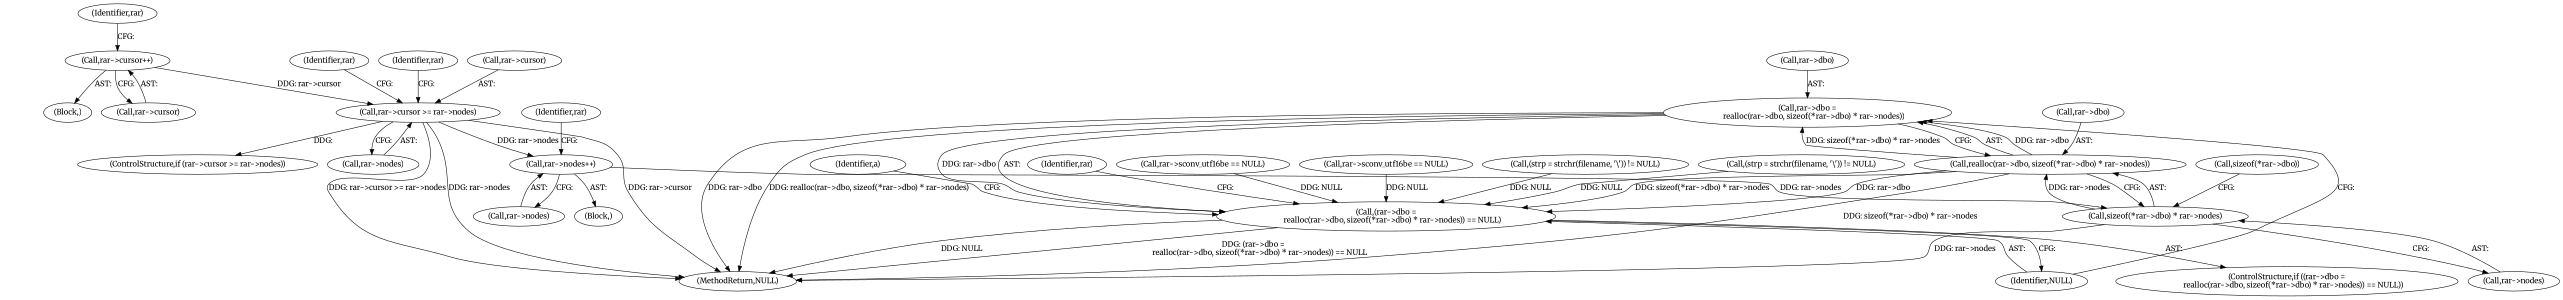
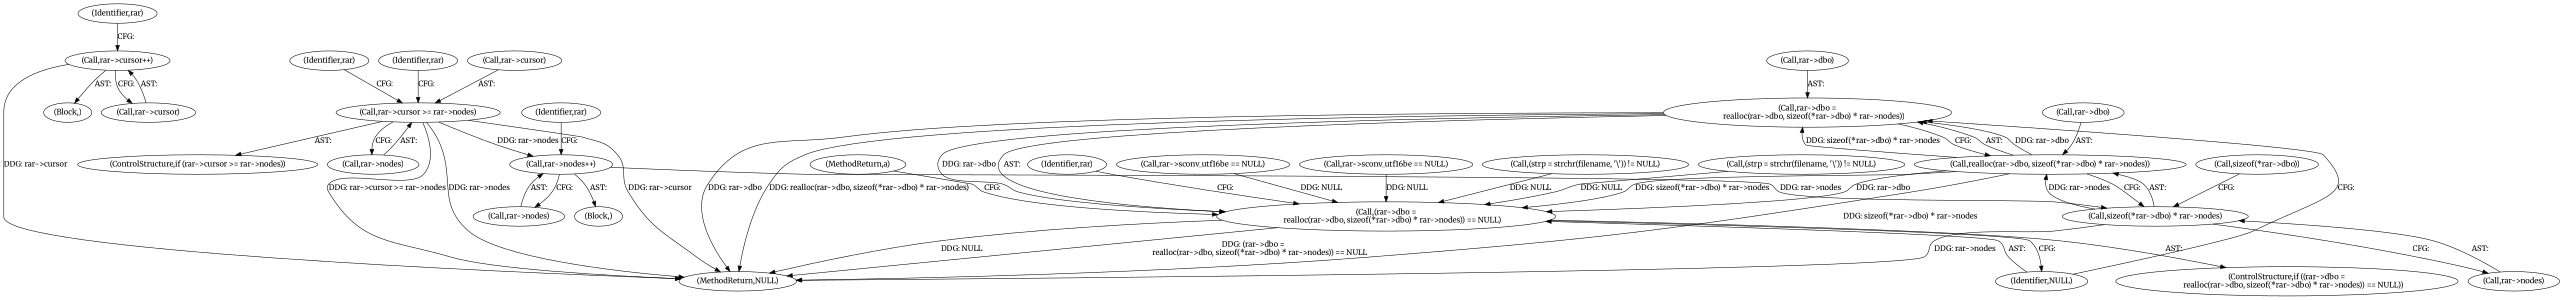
  digraph {
    fontname=Merriweather
    node [fontname=Merriweather]
    edge [fontname=Merriweather]
    n1 [label="(Call,rar->dbo =\n        realloc(rar->dbo, sizeof(*rar->dbo) * rar->nodes))"]
    n2 [label="(Call,realloc(rar->dbo, sizeof(*rar->dbo) * rar->nodes))"]
    n3 [label="(Call,(rar->dbo =\n        realloc(rar->dbo, sizeof(*rar->dbo) * rar->nodes)) == NULL)"]
    n4 [label="(MethodReturn,NULL)"]
    n5 [label="(Call,sizeof(*rar->dbo) * rar->nodes)"]
    n6 [label="(ControlStructure,if ((rar->dbo =\n        realloc(rar->dbo, sizeof(*rar->dbo) * rar->nodes)) == NULL))"]
    n7 [label="(Identifier,NULL)"]
    n8 [label="(Call,rar->nodes)"]
    n9 [label="(Call,rar->nodes++)"]
    n10 [label="(Block,)"]
    n11 [label="(Call,rar->nodes)"]
    n12 [label="(Call,rar->cursor >= rar->nodes)"]
    n13 [label="(ControlStructure,if (rar->cursor >= rar->nodes))"]
    n14 [label="(Call,rar->nodes)"]
    n15 [label="(Call,rar->cursor++)"]
    n16 [label="(Block,)"]
    n17 [label="(Call,rar->cursor)"]
    n18 [label="(Call,rar->dbo)"]
    n19 [label="(Call,(strp = strchr(filename, '\\')) != NULL)"]
    n20 [label="(Identifier,rar)"]
    n21 [label="(Call,(strp = strchr(filename, '\\')) != NULL)"]
    n22 [label="(Identifier,rar)"]
    n23 [label="(Call,rar->dbo)"]
    n24 [label="(Identifier,rar)"]
-   n25 [label="(Identifier,a)"]
+   n25 [label="(MethodReturn,a)"]
    n26 [label="(Call,rar->cursor)"]
    n27 [label="(Identifier,rar)"]
    n28 [label="(Identifier,rar)"]
    n29 [label="(Call,rar->sconv_utf16be == NULL)"]
    n30 [label="(Call,sizeof(*rar->dbo))"]
    n31 [label="(Call,rar->sconv_utf16be == NULL)"]
    n1 -> n2 [label="CFG: "]
    n1 -> n3 [label="AST: "]
    n1 -> n3 [label="DDG: rar->dbo"]
    n1 -> n4 [label="DDG: realloc(rar->dbo, sizeof(*rar->dbo) * rar->nodes)"]
    n1 -> n4 [label="DDG: rar->dbo"]
    n2 -> n1 [label="AST: "]
    n2 -> n1 [label="DDG: rar->dbo"]
    n2 -> n1 [label="DDG: sizeof(*rar->dbo) * rar->nodes"]
    n2 -> n3 [label="DDG: rar->dbo"]
    n2 -> n3 [label="DDG: sizeof(*rar->dbo) * rar->nodes"]
    n2 -> n4 [label="DDG: sizeof(*rar->dbo) * rar->nodes"]
    n2 -> n5 [label="CFG: "]
    n3 -> n4 [label="DDG: (rar->dbo =\n        realloc(rar->dbo, sizeof(*rar->dbo) * rar->nodes)) == NULL"]
    n3 -> n4 [label="DDG: NULL"]
    n3 -> n6 [label="AST: "]
    n3 -> n7 [label="CFG: "]
    n5 -> n2 [label="AST: "]
    n5 -> n2 [label="DDG: rar->nodes"]
    n5 -> n4 [label="DDG: rar->nodes"]
    n5 -> n8 [label="CFG: "]
    n7 -> n1 [label="CFG: "]
    n7 -> n3 [label="AST: "]
    n8 -> n5 [label="AST: "]
    n9 -> n5 [label="DDG: rar->nodes"]
    n9 -> n10 [label="AST: "]
    n9 -> n11 [label="CFG: "]
    n11 -> n9 [label="AST: "]
    n12 -> n4 [label="DDG: rar->cursor >= rar->nodes"]
    n12 -> n4 [label="DDG: rar->nodes"]
    n12 -> n4 [label="DDG: rar->cursor"]
    n12 -> n9 [label="DDG: rar->nodes"]
-   n12 -> n13 [label="DDG: "]
+   n12 -> n13 [label="AST: "]
    n12 -> n14 [label="CFG: "]
    n14 -> n12 [label="AST: "]
-   n15 -> n12 [label="DDG: rar->cursor"]
+   n15 -> n4 [label="DDG: rar->cursor"]
    n15 -> n16 [label="AST: "]
    n15 -> n17 [label="CFG: "]
    n17 -> n15 [label="AST: "]
    n18 -> n2 [label="AST: "]
    n19 -> n3 [label="DDG: NULL"]
    n20 -> n9 [label="CFG: "]
    n21 -> n3 [label="DDG: NULL"]
    n22 -> n12 [label="CFG: "]
    n23 -> n1 [label="AST: "]
    n24 -> n12 [label="CFG: "]
    n25 -> n3 [label="CFG: "]
    n26 -> n12 [label="AST: "]
    n27 -> n15 [label="CFG: "]
    n28 -> n3 [label="CFG: "]
    n29 -> n3 [label="DDG: NULL"]
    n30 -> n5 [label="CFG: "]
    n31 -> n3 [label="DDG: NULL"]
  }
